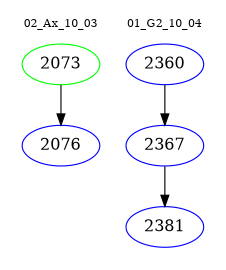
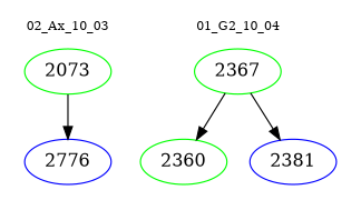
  digraph {
    node [color=blue]
    edge [color=black]
    n1 [color=green label=2073]
-   n2 [label=2076]
-   n3 [label=2360]
-   n4 [label=2367]
+   n2 [label=2776]
+   n3 [color=green label=2360]
+   n4 [color=green label=2367]
    n5 [label=2381]
    subgraph cluster_1 {
      color=white
      fontsize=10
      label="02_Ax_10_03"
      n1
      n2
    }
    subgraph cluster_2 {
      color=white
      fontsize=10
      label="01_G2_10_04"
      n3
      n4
      n5
    }
    n1 -> n2
-   n3 -> n4
+   n4 -> n3
    n4 -> n5
  }
